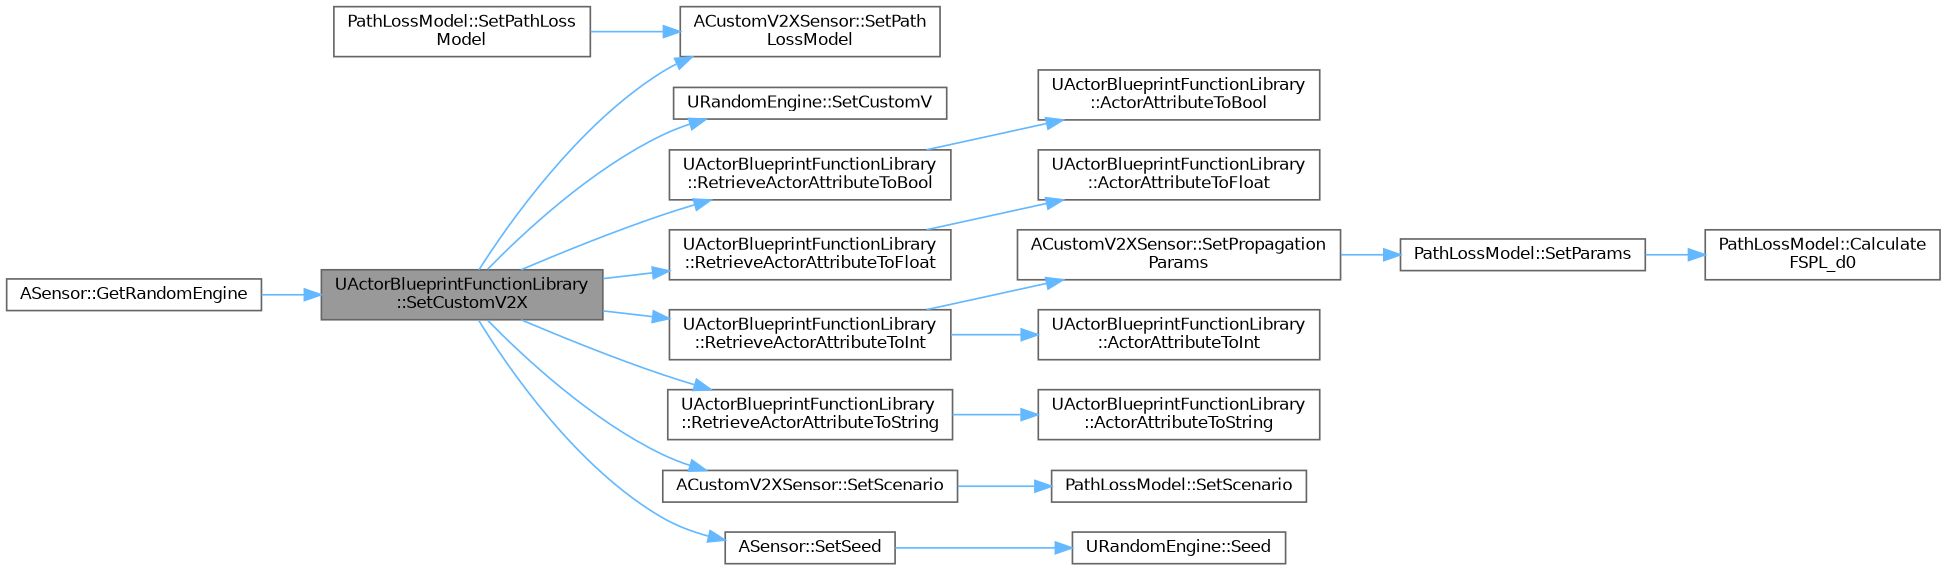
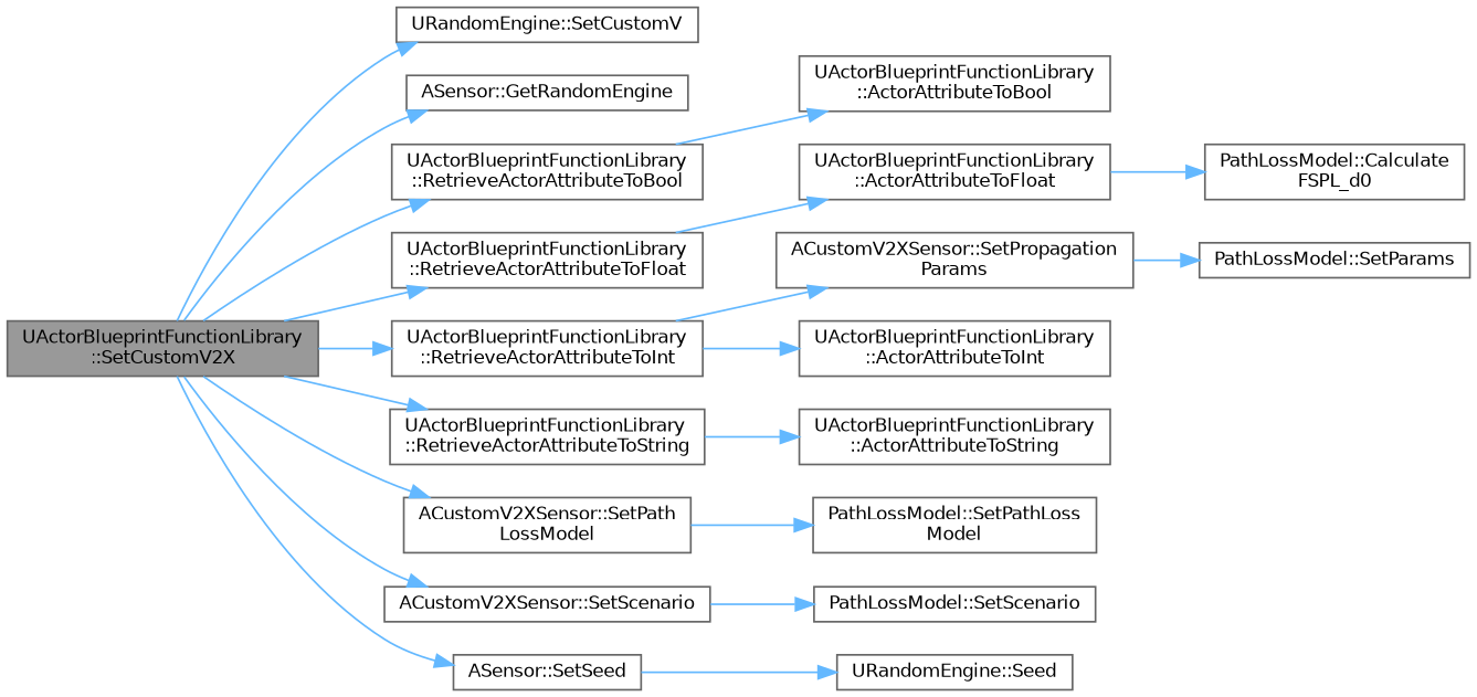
  digraph {
    rankdir=LR
    node [color=grey40 fillcolor=white fontname=Helvetica fontsize=10 shape=box style=filled]
    edge [color=steelblue1 fontname=Helvetica fontsize=10 labelfontname=Helvetica labelfontsize=10 style=solid]
    n1 [color=gray40 fillcolor=grey60 fontcolor=black height=0.2 label="UActorBlueprintFunctionLibrary\l::SetCustomV2X" width=0.4]
    n2 [height=0.2 label="URandomEngine::SetCustomV" width=0.4]
    n3 [height=0.2 label="ASensor::GetRandomEngine" width=0.4]
    n4 [height=0.2 label="UActorBlueprintFunctionLibrary\l::RetrieveActorAttributeToBool" width=0.4]
    n5 [height=0.2 label="UActorBlueprintFunctionLibrary\l::RetrieveActorAttributeToFloat" width=0.4]
    n6 [height=0.2 label="UActorBlueprintFunctionLibrary\l::RetrieveActorAttributeToInt" width=0.4]
    n7 [height=0.2 label="UActorBlueprintFunctionLibrary\l::RetrieveActorAttributeToString" width=0.4]
    n8 [height=0.2 label="ACustomV2XSensor::SetPath\lLossModel" width=0.4]
    n9 [height=0.2 label="ACustomV2XSensor::SetScenario" width=0.4]
    n10 [height=0.2 label="ASensor::SetSeed" width=0.4]
    n11 [height=0.2 label="UActorBlueprintFunctionLibrary\l::ActorAttributeToBool" width=0.4]
    n12 [height=0.2 label="UActorBlueprintFunctionLibrary\l::ActorAttributeToFloat" width=0.4]
    n13 [height=0.2 label="ACustomV2XSensor::SetPropagation\lParams" width=0.4]
    n14 [height=0.2 label="UActorBlueprintFunctionLibrary\l::ActorAttributeToInt" width=0.4]
    n15 [height=0.2 label="UActorBlueprintFunctionLibrary\l::ActorAttributeToString" width=0.4]
    n16 [height=0.2 label="PathLossModel::SetPathLoss\lModel" width=0.4]
    n17 [height=0.2 label="PathLossModel::SetParams" width=0.4]
    n18 [height=0.2 label="PathLossModel::SetScenario" width=0.4]
    n19 [height=0.2 label="URandomEngine::Seed" width=0.4]
    n20 [height=0.2 label="PathLossModel::Calculate\lFSPL_d0" width=0.4]
    n1 -> n2
-   n3 -> n1
+   n1 -> n3
    n1 -> n4
    n1 -> n5
    n1 -> n6
    n1 -> n7
    n1 -> n8
    n1 -> n9
    n1 -> n10
    n4 -> n11
    n5 -> n12
    n6 -> n13
    n6 -> n14
    n7 -> n15
-   n16 -> n8
+   n8 -> n16
    n9 -> n18
    n10 -> n19
    n13 -> n17
-   n17 -> n20
+   n12 -> n20
  }
